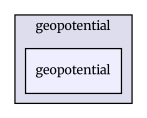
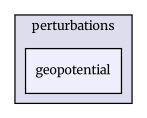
  digraph {
    compound=true
    fontname=Merriweather
    n1 [fillcolor="#eeeeff" fontname=Merriweather fontsize=10 label=geopotential pencolor=black shape=box style=filled]
    subgraph cluster_1 {
      bgcolor="#ddddee"
      fontsize=10
-     label=geopotential
+     label=perturbations
      pencolor=black
      n1
    }
  }
